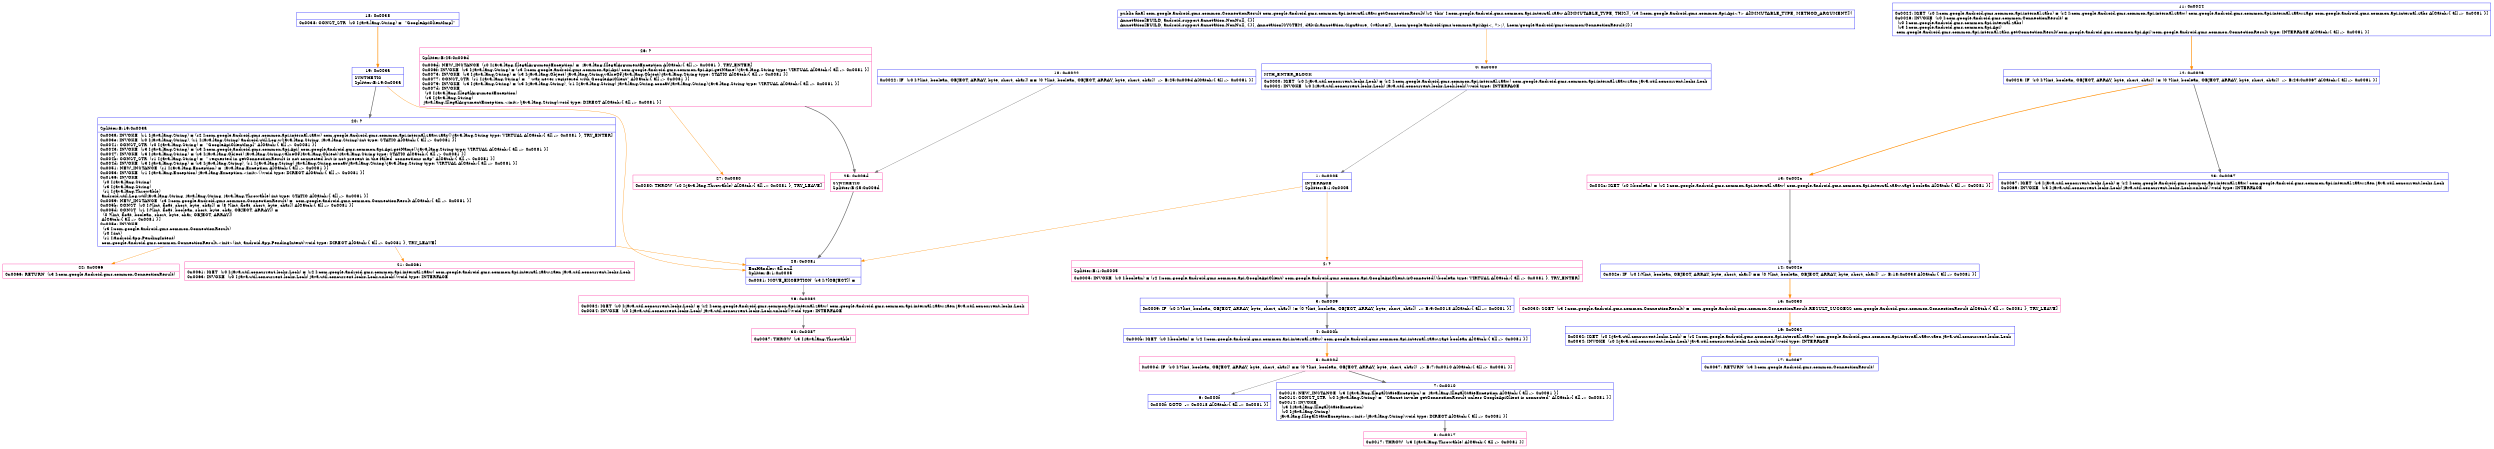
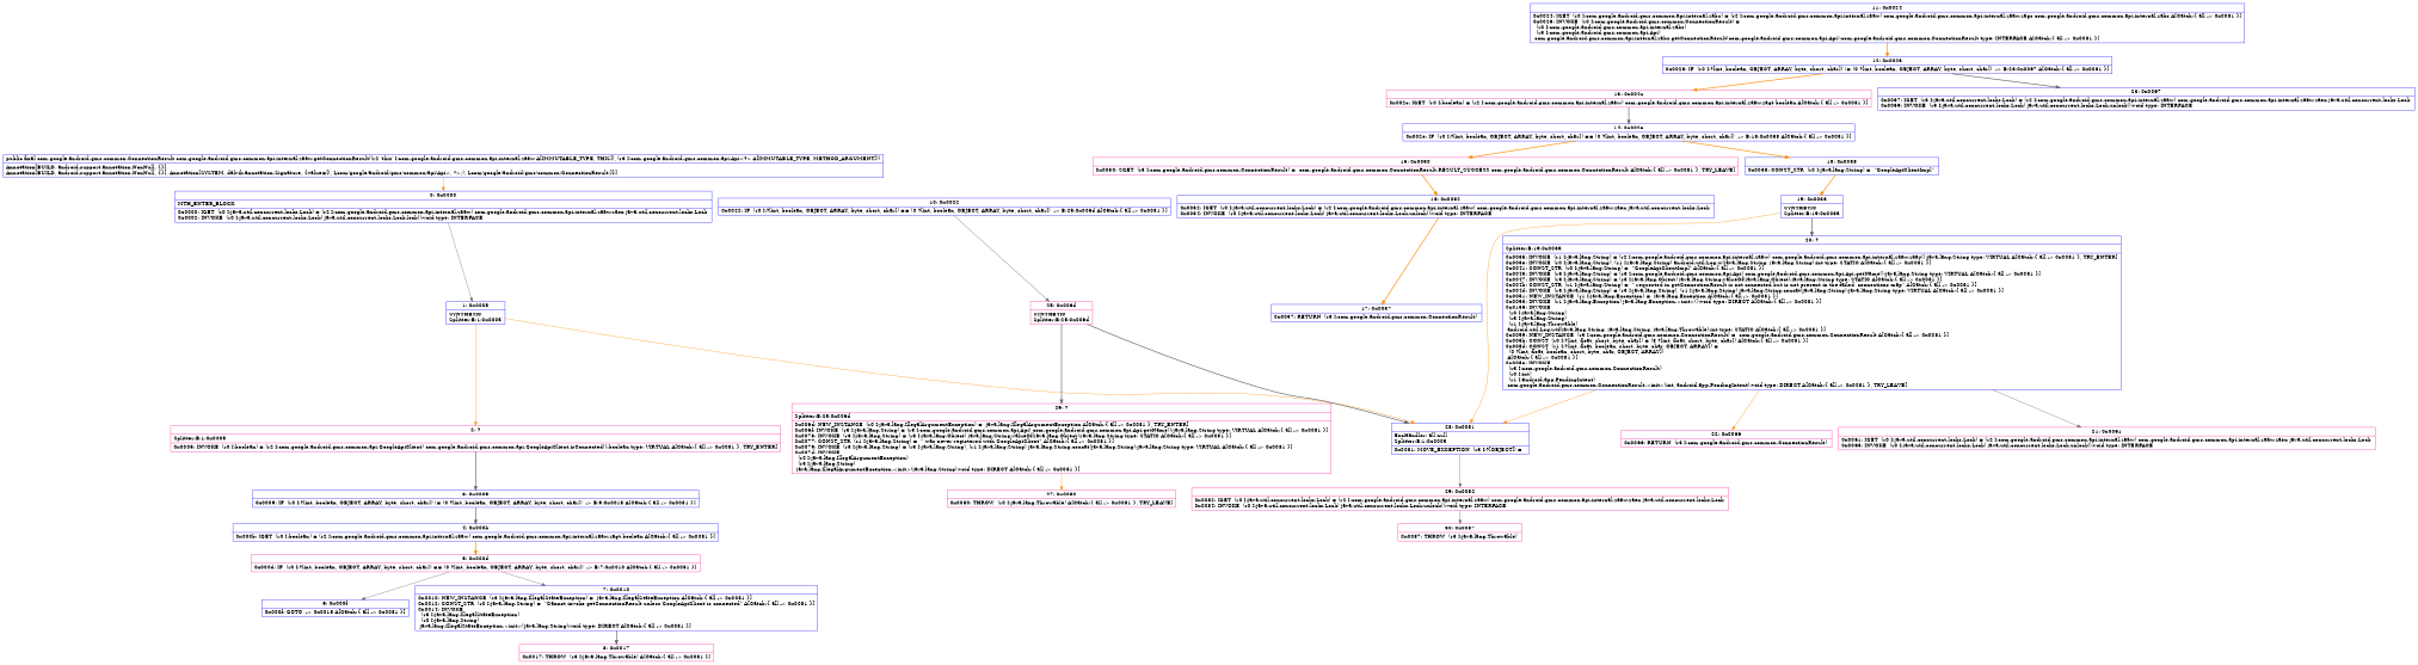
  digraph {
    node [color=blue shape=record]
    edge [color=darkorange style=bold]
    n1 [label="{0\:\ 0x0000|MTH_ENTER_BLOCK\l|0x0000: IGET  (r0 I:java.util.concurrent.locks.Lock) = (r2 I:com.google.android.gms.common.api.internal.zaaw) com.google.android.gms.common.api.internal.zaaw.zaen java.util.concurrent.locks.Lock \l0x0002: INVOKE  (r0 I:java.util.concurrent.locks.Lock) java.util.concurrent.locks.Lock.lock():void type: INTERFACE \l}"]
-   n2 [label="{1\:\ 0x0005|INTERFACE\lSplitter:B:1:0x0005\l}"]
+   n2 [label="{1\:\ 0x0005|SYNTHETIC\lSplitter:B:1:0x0005\l}"]
    n3 [color=deeppink label="{2\:\ ?|Splitter:B:1:0x0005\l|0x0005: INVOKE  (r0 I:boolean) = (r2 I:com.google.android.gms.common.api.GoogleApiClient) com.google.android.gms.common.api.GoogleApiClient.isConnected():boolean type: VIRTUAL A[Catch:\{ all \-\> 0x0081 \}, TRY_ENTER]\l}"]
    n4 [label="{28\:\ 0x0081|ExcHandler: all null\lSplitter:B:1:0x0005\l|0x0081: MOVE_EXCEPTION  (r3 I:?[OBJECT]) =  \l}"]
    n5 [label="{3\:\ 0x0009|0x0009: IF  (r0 I:?[int, boolean, OBJECT, ARRAY, byte, short, char]) != (0 ?[int, boolean, OBJECT, ARRAY, byte, short, char])  \-\> B:9:0x0018 A[Catch:\{ all \-\> 0x0081 \}]\l}"]
    n6 [color=deeppink label="{29\:\ 0x0082|0x0082: IGET  (r0 I:java.util.concurrent.locks.Lock) = (r2 I:com.google.android.gms.common.api.internal.zaaw) com.google.android.gms.common.api.internal.zaaw.zaen java.util.concurrent.locks.Lock \l0x0084: INVOKE  (r0 I:java.util.concurrent.locks.Lock) java.util.concurrent.locks.Lock.unlock():void type: INTERFACE \l}"]
    n7 [label="{4\:\ 0x000b|0x000b: IGET  (r0 I:boolean) = (r2 I:com.google.android.gms.common.api.internal.zaaw) com.google.android.gms.common.api.internal.zaaw.zagt boolean A[Catch:\{ all \-\> 0x0081 \}]\l}"]
    n8 [color=deeppink label="{5\:\ 0x000d|0x000d: IF  (r0 I:?[int, boolean, OBJECT, ARRAY, byte, short, char]) == (0 ?[int, boolean, OBJECT, ARRAY, byte, short, char])  \-\> B:7:0x0010 A[Catch:\{ all \-\> 0x0081 \}]\l}"]
    n9 [label="{6\:\ 0x000f|0x000f: GOTO  \-\> 0x0018 A[Catch:\{ all \-\> 0x0081 \}]\l}"]
    n10 [label="{7\:\ 0x0010|0x0010: NEW_INSTANCE  (r3 I:java.lang.IllegalStateException) =  java.lang.IllegalStateException A[Catch:\{ all \-\> 0x0081 \}]\l0x0012: CONST_STR  (r0 I:java.lang.String) =  \"Cannot invoke getConnectionResult unless GoogleApiClient is connected\" A[Catch:\{ all \-\> 0x0081 \}]\l0x0014: INVOKE  \l  (r3 I:java.lang.IllegalStateException)\l  (r0 I:java.lang.String)\l java.lang.IllegalStateException.\<init\>(java.lang.String):void type: DIRECT A[Catch:\{ all \-\> 0x0081 \}]\l}"]
    n11 [color=deeppink label="{8\:\ 0x0017|0x0017: THROW  (r3 I:java.lang.Throwable) A[Catch:\{ all \-\> 0x0081 \}]\l}"]
    n12 [label="{10\:\ 0x0022|0x0022: IF  (r0 I:?[int, boolean, OBJECT, ARRAY, byte, short, char]) == (0 ?[int, boolean, OBJECT, ARRAY, byte, short, char])  \-\> B:25:0x006d A[Catch:\{ all \-\> 0x0081 \}]\l}"]
    n13 [color=deeppink label="{25\:\ 0x006d|SYNTHETIC\lSplitter:B:25:0x006d\l}"]
    n14 [label="{11\:\ 0x0024|0x0024: IGET  (r0 I:com.google.android.gms.common.api.internal.zabs) = (r2 I:com.google.android.gms.common.api.internal.zaaw) com.google.android.gms.common.api.internal.zaaw.zags com.google.android.gms.common.api.internal.zabs A[Catch:\{ all \-\> 0x0081 \}]\l0x0026: INVOKE  (r0 I:com.google.android.gms.common.ConnectionResult) = \l  (r0 I:com.google.android.gms.common.api.internal.zabs)\l  (r3 I:com.google.android.gms.common.api.Api)\l com.google.android.gms.common.api.internal.zabs.getConnectionResult(com.google.android.gms.common.api.Api):com.google.android.gms.common.ConnectionResult type: INTERFACE A[Catch:\{ all \-\> 0x0081 \}]\l}"]
    n15 [label="{12\:\ 0x002a|0x002a: IF  (r0 I:?[int, boolean, OBJECT, ARRAY, byte, short, char]) != (0 ?[int, boolean, OBJECT, ARRAY, byte, short, char])  \-\> B:23:0x0067 A[Catch:\{ all \-\> 0x0081 \}]\l}"]
    n16 [color=deeppink label="{26\:\ ?|Splitter:B:25:0x006d\l|0x006d: NEW_INSTANCE  (r0 I:java.lang.IllegalArgumentException) =  java.lang.IllegalArgumentException A[Catch:\{ all \-\> 0x0081 \}, TRY_ENTER]\l0x006f: INVOKE  (r3 I:java.lang.String) = (r3 I:com.google.android.gms.common.api.Api) com.google.android.gms.common.api.Api.getName():java.lang.String type: VIRTUAL A[Catch:\{ all \-\> 0x0081 \}]\l0x0073: INVOKE  (r3 I:java.lang.String) = (r3 I:java.lang.Object) java.lang.String.valueOf(java.lang.Object):java.lang.String type: STATIC A[Catch:\{ all \-\> 0x0081 \}]\l0x0077: CONST_STR  (r1 I:java.lang.String) =  \" was never registered with GoogleApiClient\" A[Catch:\{ all \-\> 0x0081 \}]\l0x0079: INVOKE  (r3 I:java.lang.String) = (r3 I:java.lang.String), (r1 I:java.lang.String) java.lang.String.concat(java.lang.String):java.lang.String type: VIRTUAL A[Catch:\{ all \-\> 0x0081 \}]\l0x007d: INVOKE  \l  (r0 I:java.lang.IllegalArgumentException)\l  (r3 I:java.lang.String)\l java.lang.IllegalArgumentException.\<init\>(java.lang.String):void type: DIRECT A[Catch:\{ all \-\> 0x0081 \}]\l}"]
    n17 [color=deeppink label="{13\:\ 0x002c|0x002c: IGET  (r0 I:boolean) = (r2 I:com.google.android.gms.common.api.internal.zaaw) com.google.android.gms.common.api.internal.zaaw.zagt boolean A[Catch:\{ all \-\> 0x0081 \}]\l}"]
    n18 [label="{23\:\ 0x0067|0x0067: IGET  (r3 I:java.util.concurrent.locks.Lock) = (r2 I:com.google.android.gms.common.api.internal.zaaw) com.google.android.gms.common.api.internal.zaaw.zaen java.util.concurrent.locks.Lock \l0x0069: INVOKE  (r3 I:java.util.concurrent.locks.Lock) java.util.concurrent.locks.Lock.unlock():void type: INTERFACE \l}"]
    n19 [label="{14\:\ 0x002e|0x002e: IF  (r0 I:?[int, boolean, OBJECT, ARRAY, byte, short, char]) == (0 ?[int, boolean, OBJECT, ARRAY, byte, short, char])  \-\> B:18:0x0038 A[Catch:\{ all \-\> 0x0081 \}]\l}"]
    n20 [color=deeppink label="{15\:\ 0x0030|0x0030: SGET  (r3 I:com.google.android.gms.common.ConnectionResult) =  com.google.android.gms.common.ConnectionResult.RESULT_SUCCESS com.google.android.gms.common.ConnectionResult A[Catch:\{ all \-\> 0x0081 \}, TRY_LEAVE]\l}"]
    n21 [label="{18\:\ 0x0038|0x0038: CONST_STR  (r0 I:java.lang.String) =  \"GoogleApiClientImpl\" \l}"]
    n22 [label="{16\:\ 0x0032|0x0032: IGET  (r0 I:java.util.concurrent.locks.Lock) = (r2 I:com.google.android.gms.common.api.internal.zaaw) com.google.android.gms.common.api.internal.zaaw.zaen java.util.concurrent.locks.Lock \l0x0034: INVOKE  (r0 I:java.util.concurrent.locks.Lock) java.util.concurrent.locks.Lock.unlock():void type: INTERFACE \l}"]
    n23 [label="{19\:\ 0x003a|SYNTHETIC\lSplitter:B:19:0x003a\l}"]
    n24 [label="{17\:\ 0x0037|0x0037: RETURN  (r3 I:com.google.android.gms.common.ConnectionResult) \l}"]
    n25 [label="{20\:\ ?|Splitter:B:19:0x003a\l|0x003a: INVOKE  (r1 I:java.lang.String) = (r2 I:com.google.android.gms.common.api.internal.zaaw) com.google.android.gms.common.api.internal.zaaw.zaay():java.lang.String type: VIRTUAL A[Catch:\{ all \-\> 0x0081 \}, TRY_ENTER]\l0x003e: INVOKE  (r0 I:java.lang.String), (r1 I:java.lang.String) android.util.Log.w(java.lang.String, java.lang.String):int type: STATIC A[Catch:\{ all \-\> 0x0081 \}]\l0x0041: CONST_STR  (r0 I:java.lang.String) =  \"GoogleApiClientImpl\" A[Catch:\{ all \-\> 0x0081 \}]\l0x0043: INVOKE  (r3 I:java.lang.String) = (r3 I:com.google.android.gms.common.api.Api) com.google.android.gms.common.api.Api.getName():java.lang.String type: VIRTUAL A[Catch:\{ all \-\> 0x0081 \}]\l0x0047: INVOKE  (r3 I:java.lang.String) = (r3 I:java.lang.Object) java.lang.String.valueOf(java.lang.Object):java.lang.String type: STATIC A[Catch:\{ all \-\> 0x0081 \}]\l0x004b: CONST_STR  (r1 I:java.lang.String) =  \" requested in getConnectionResult is not connected but is not present in the failed  connections map\" A[Catch:\{ all \-\> 0x0081 \}]\l0x004d: INVOKE  (r3 I:java.lang.String) = (r3 I:java.lang.String), (r1 I:java.lang.String) java.lang.String.concat(java.lang.String):java.lang.String type: VIRTUAL A[Catch:\{ all \-\> 0x0081 \}]\l0x0051: NEW_INSTANCE  (r1 I:java.lang.Exception) =  java.lang.Exception A[Catch:\{ all \-\> 0x0081 \}]\l0x0053: INVOKE  (r1 I:java.lang.Exception) java.lang.Exception.\<init\>():void type: DIRECT A[Catch:\{ all \-\> 0x0081 \}]\l0x0156: INVOKE  \l  (r0 I:java.lang.String)\l  (r3 I:java.lang.String)\l  (r1 I:java.lang.Throwable)\l android.util.Log.wtf(java.lang.String, java.lang.String, java.lang.Throwable):int type: STATIC A[Catch:\{ all \-\> 0x0081 \}]\l0x0059: NEW_INSTANCE  (r3 I:com.google.android.gms.common.ConnectionResult) =  com.google.android.gms.common.ConnectionResult A[Catch:\{ all \-\> 0x0081 \}]\l0x005b: CONST  (r0 I:?[int, float, short, byte, char]) = (8 ?[int, float, short, byte, char]) A[Catch:\{ all \-\> 0x0081 \}]\l0x005d: CONST  (r1 I:?[int, float, boolean, short, byte, char, OBJECT, ARRAY]) = \l  (0 ?[int, float, boolean, short, byte, char, OBJECT, ARRAY])\l A[Catch:\{ all \-\> 0x0081 \}]\l0x005e: INVOKE  \l  (r3 I:com.google.android.gms.common.ConnectionResult)\l  (r0 I:int)\l  (r1 I:android.app.PendingIntent)\l com.google.android.gms.common.ConnectionResult.\<init\>(int, android.app.PendingIntent):void type: DIRECT A[Catch:\{ all \-\> 0x0081 \}, TRY_LEAVE]\l}"]
    n26 [color=deeppink label="{21\:\ 0x0061|0x0061: IGET  (r0 I:java.util.concurrent.locks.Lock) = (r2 I:com.google.android.gms.common.api.internal.zaaw) com.google.android.gms.common.api.internal.zaaw.zaen java.util.concurrent.locks.Lock \l0x0063: INVOKE  (r0 I:java.util.concurrent.locks.Lock) java.util.concurrent.locks.Lock.unlock():void type: INTERFACE \l}"]
    n27 [color=deeppink label="{22\:\ 0x0066|0x0066: RETURN  (r3 I:com.google.android.gms.common.ConnectionResult) \l}"]
    n28 [color=deeppink label="{27\:\ 0x0080|0x0080: THROW  (r0 I:java.lang.Throwable) A[Catch:\{ all \-\> 0x0081 \}, TRY_LEAVE]\l}"]
    n29 [color=deeppink label="{30\:\ 0x0087|0x0087: THROW  (r3 I:java.lang.Throwable) \l}"]
    n30 [label="{public final com.google.android.gms.common.ConnectionResult com.google.android.gms.common.api.internal.zaaw.getConnectionResult((r2 'this' I:com.google.android.gms.common.api.internal.zaaw A[IMMUTABLE_TYPE, THIS]), (r3 I:com.google.android.gms.common.api.Api\<?\> A[IMMUTABLE_TYPE, METHOD_ARGUMENT]))  | Annotation[BUILD, android.support.annotation.NonNull, \{\}]\lAnnotation[BUILD, android.support.annotation.NonNull, \{\}], Annotation[SYSTEM, dalvik.annotation.Signature, \{value=[(, Lcom\/google\/android\/gms\/common\/api\/Api\<, *\>;), Lcom\/google\/android\/gms\/common\/ConnectionResult;]\}]\l}"]
    n1 -> n2 [color=gray40 style=solid]
    n2 -> n3 [style=solid]
    n2 -> n4 [style=solid]
    n3 -> n5 [color=gray40]
    n4 -> n6 [color=gray40 style=solid]
    n5 -> n7 [color=gray40]
    n6 -> n29 [color=gray40 style=solid]
    n7 -> n8
    n8 -> n9 [color=gray40 style=solid]
-   n8 -> n10 [color=gray40]
+   n8 -> n10 [color=gray40 style=solid]
    n10 -> n11 [color=gray40]
    n12 -> n13 [color=gray40 style=solid]
    n13 -> n4 [color=gray40]
-   n16 -> n13 [color=gray40]
+   n13 -> n16 [color=gray40]
    n14 -> n15
    n15 -> n17
    n15 -> n18 [color=gray40]
    n16 -> n28 [style=solid]
    n17 -> n19 [color=gray40]
    n19 -> n20
+   n19 -> n21
    n20 -> n22
    n21 -> n23
    n22 -> n24
    n23 -> n4 [style=solid]
    n23 -> n25 [color=gray40]
    n25 -> n4 [style=solid]
-   n25 -> n26 [style=solid]
+   n25 -> n26 [color=gray40 style=solid]
    n25 -> n27 [style=solid]
    n30 -> n1 [style=solid]
  }
